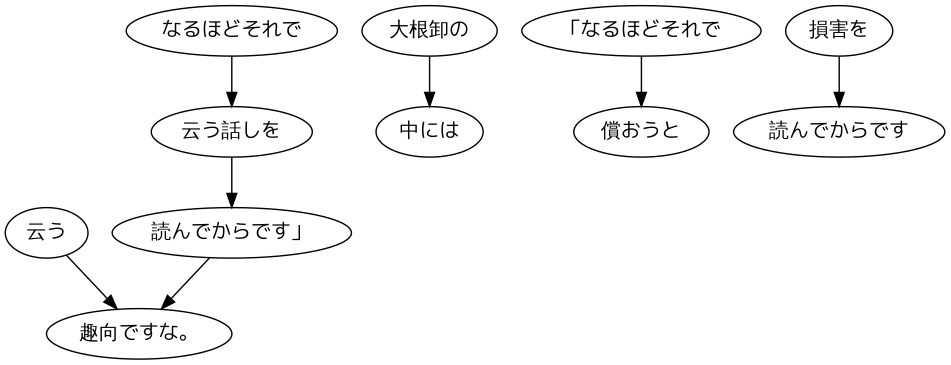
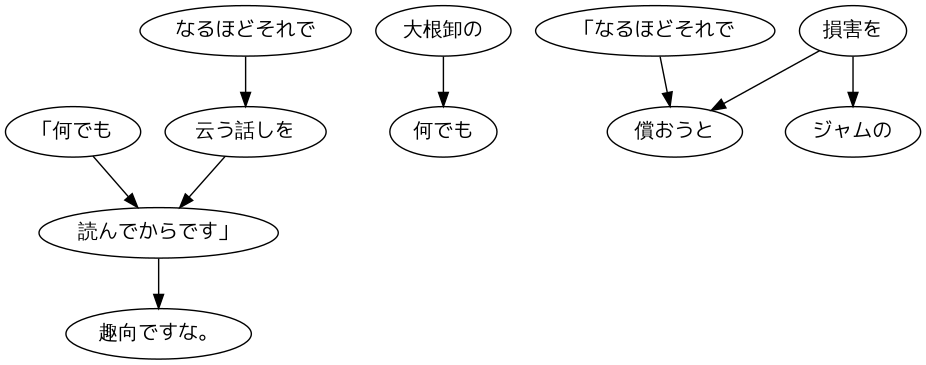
  digraph {
    fontname="Liberation Mono"
    node [fontname="Liberation Mono"]
    edge [fontname="Liberation Mono"]
+   n1 [label="「何でも"]
    n2 [label="読んでからです」"]
    n3 [label="趣向ですな。"]
    n4 [label="大根卸の"]
-   n5 [label="中には"]
+   n5 [label="何でも"]
    n6 [label="なるほどそれで"]
    n7 [label="云う話しを"]
    n8 [label="「なるほどそれで"]
    n9 [label="償おうと"]
-   n10 [label="読んでからです"]
+   n10 [label="ジャムの"]
    n11 [label="損害を"]
-   n12 [label="云う"]
+   n1 -> n2
    n2 -> n3
    n4 -> n5
    n6 -> n7
    n7 -> n2
    n8 -> n9
+   n11 -> n9
    n11 -> n10
-   n12 -> n3
  }
